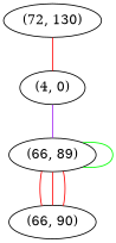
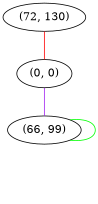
  graph {
    edge [color=red weight=1]
-   "(0, 0)" [label="(4, 0)"]
-   "(66, 89)"
-   "(66, 90)"
+   "(0, 0)"
+   "(66, 89)" [label="(66, 99)"]
    "(72, 130)"
    "(0, 0)" -- "(66, 89)" [color=purple weight=4]
    "(66, 89)" -- "(66, 89)" [color=green weight=2]
-   "(66, 89)" -- "(66, 90)"
-   "(66, 89)" -- "(66, 90)"
-   "(66, 89)" -- "(66, 90)"
    "(72, 130)" -- "(0, 0)"
  }
